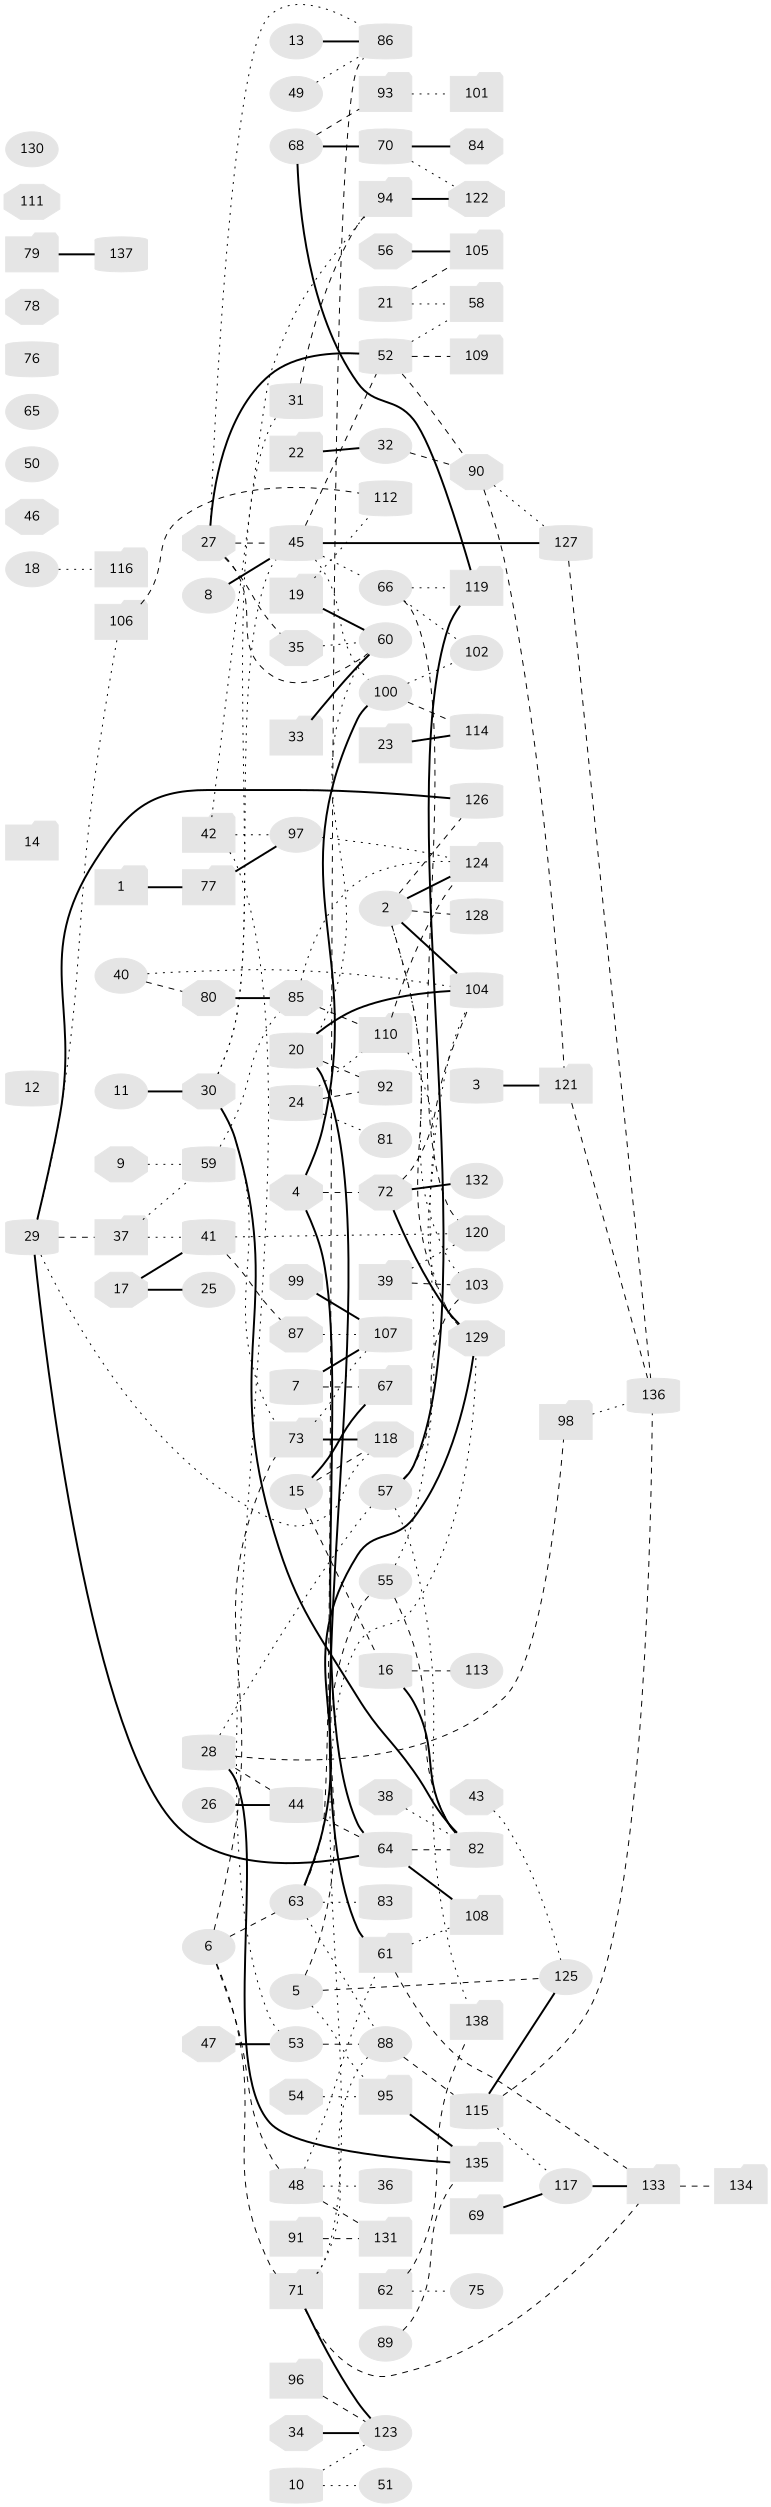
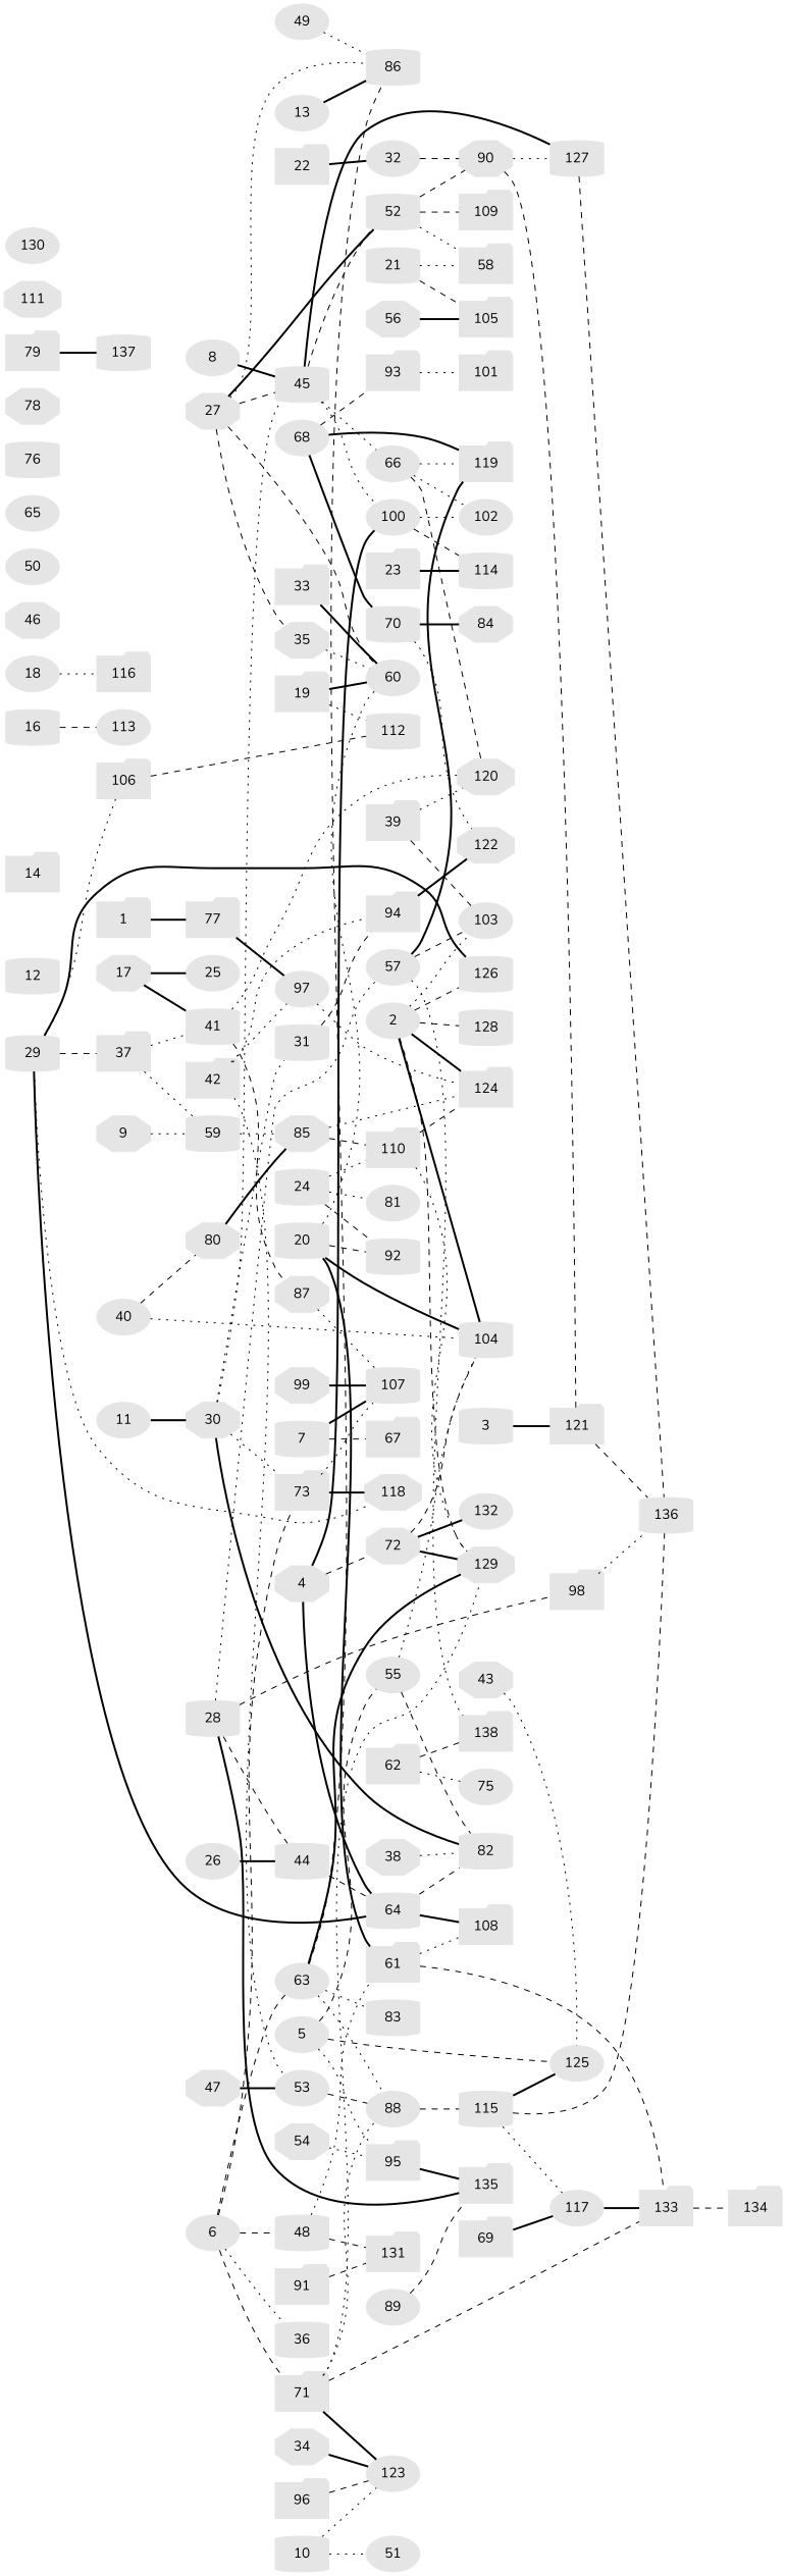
  graph {
    fontname=Nunito
    rankdir=LR
    node [color=gray90 fontname=Nunito shape=folder style=filled]
    edge [fontname=Nunito style=dotted]
    1
    77
    97 [shape=ellipse]
    2 [shape=ellipse]
    103 [shape=ellipse]
    104 [shape=cylinder]
    124
    126 [shape=cylinder]
    128 [shape=cylinder]
    129 [shape=octagon]
    3 [shape=cylinder]
    121
    136 [shape=cylinder]
    4 [shape=octagon]
    64 [shape=cylinder]
    72 [shape=octagon]
    100 [shape=ellipse]
    82 [shape=cylinder]
    108
    132 [shape=ellipse]
    114 [shape=cylinder]
    102 [shape=ellipse]
    5 [shape=ellipse]
    55 [shape=ellipse]
    95
    125 [shape=ellipse]
    135
    6 [shape=ellipse]
    36 [shape=cylinder]
    48 [shape=cylinder]
    63 [shape=ellipse]
    71
    73
    61
    131
    86 [shape=cylinder]
    88 [shape=ellipse]
    83 [shape=cylinder]
    123 [shape=ellipse]
    133
    107 [shape=cylinder]
    118 [shape=octagon]
    7 [shape=cylinder]
    67
    8 [shape=ellipse]
    45 [shape=cylinder]
    52 [shape=cylinder]
    66 [shape=ellipse]
    127 [shape=cylinder]
    9 [shape=octagon]
    59 [shape=cylinder]
    85 [shape=octagon]
    10 [shape=cylinder]
    51 [shape=ellipse]
    11 [shape=ellipse]
    30 [shape=octagon]
    31 [shape=cylinder]
    12 [shape=cylinder]
    13 [shape=ellipse]
    14
-   15 [shape=ellipse]
    16 [shape=cylinder]
    113 [shape=ellipse]
    17 [shape=octagon]
    25 [shape=ellipse]
    41 [shape=cylinder]
    120 [shape=octagon]
    87 [shape=octagon]
    18 [shape=ellipse]
    116
    60 [shape=ellipse]
    19
    112 [shape=cylinder]
    20 [shape=cylinder]
    92 [shape=cylinder]
    21 [shape=cylinder]
    58
    105
    32 [shape=ellipse]
    22
    90 [shape=octagon]
    23
    24 [shape=cylinder]
    81 [shape=ellipse]
    110
    26 [shape=ellipse]
    44 [shape=cylinder]
    27 [shape=octagon]
    35 [shape=octagon]
    109
    28 [shape=cylinder]
    57 [shape=ellipse]
    98
    119
    138
    29 [shape=cylinder]
    37
    106
    94
    122 [shape=octagon]
    33
    34 [shape=octagon]
    38 [shape=octagon]
    39
    40 [shape=ellipse]
    80 [shape=octagon]
    42
    53 [shape=ellipse]
    43 [shape=octagon]
    46 [shape=octagon]
    47 [shape=octagon]
    49 [shape=ellipse]
    50 [shape=ellipse]
    115 [shape=cylinder]
    54 [shape=octagon]
    56 [shape=octagon]
    134
    62
    75 [shape=ellipse]
    65 [shape=ellipse]
    68 [shape=ellipse]
    70 [shape=cylinder]
    93
    84 [shape=octagon]
    101
    117 [shape=ellipse]
    69
    76 [shape=cylinder]
    78 [shape=octagon]
    137 [shape=cylinder]
    79
    89 [shape=ellipse]
    91
    96
    99 [shape=octagon]
    111 [shape=octagon]
    130 [shape=ellipse]
    1 -- 77 [style=bold]
    77 -- 97 [style=bold]
    97 -- 124
    2 -- 103
    2 -- 104 [style=bold]
    2 -- 124 [style=bold]
    2 -- 126 [style=dashed]
    2 -- 128 [style=dashed]
    2 -- 129 [style=dashed]
    3 -- 121 [style=bold]
    121 -- 136 [style=dashed]
    4 -- 64 [style=bold]
    4 -- 72 [style=dashed]
    4 -- 100 [style=bold]
    64 -- 82 [style=dashed]
    64 -- 108 [style=bold]
    72 -- 104 [style=dashed]
    72 -- 129 [style=bold]
    72 -- 132 [style=bold]
    100 -- 114 [style=dashed]
    100 -- 102
    5 -- 55 [style=dashed]
    5 -- 95
    5 -- 125 [style=dashed]
    55 -- 104
    55 -- 82 [style=dashed]
    95 -- 135 [style=bold]
-   48 -- 36
+   6 -- 36
    6 -- 48 [style=dashed]
    6 -- 63 [style=dashed]
    6 -- 71 [style=dashed]
    6 -- 73 [style=dashed]
    48 -- 61
    48 -- 131 [style=dashed]
    63 -- 129 [style=bold]
    63 -- 86 [style=dashed]
    63 -- 88
    63 -- 83
    71 -- 129
    71 -- 88
    71 -- 123 [style=bold]
    71 -- 133 [style=dashed]
    73 -- 107
    73 -- 118 [style=bold]
    61 -- 108
    61 -- 133 [style=dashed]
    88 -- 115 [style=dashed]
    133 -- 134 [style=dashed]
    7 -- 107 [style=bold]
    7 -- 67 [style=dashed]
    8 -- 45 [style=bold]
    45 -- 100
    45 -- 52 [style=dashed]
    45 -- 66
    45 -- 127 [style=bold]
    52 -- 58
    52 -- 90 [style=dashed]
    52 -- 109 [style=dashed]
    66 -- 102
    66 -- 120 [style=dashed]
    66 -- 119
    127 -- 136 [style=dashed]
    9 -- 59
    59 -- 85
    85 -- 124
    85 -- 110 [style=dashed]
    10 -- 123
    10 -- 51
    11 -- 30 [style=bold]
    30 -- 82 [style=bold]
    30 -- 73
    30 -- 45
    30 -- 31
    31 -- 94 [style=dashed]
    13 -- 86 [style=bold]
-   15 -- 118 [style=dashed]
-   15 -- 67 [style=bold]
-   15 -- 16 [style=dashed]
-   16 -- 82 [style=bold]
    16 -- 113 [style=dashed]
    17 -- 25 [style=bold]
    17 -- 41 [style=bold]
    41 -- 120
    41 -- 87 [style=dashed]
    87 -- 107
    18 -- 116
    19 -- 60 [style=bold]
    19 -- 112
    20 -- 104 [style=bold]
    20 -- 61 [style=bold]
    20 -- 60
    20 -- 92 [style=dashed]
    21 -- 58
    21 -- 105 [style=dashed]
    32 -- 90 [style=dashed]
    22 -- 32 [style=bold]
    90 -- 121 [style=dashed]
    90 -- 127
    23 -- 114 [style=bold]
    24 -- 92 [style=dashed]
    24 -- 81
    24 -- 110
    110 -- 124 [style=dashed]
    110 -- 129
    26 -- 44 [style=bold]
    44 -- 64 [style=dashed]
    27 -- 86
    27 -- 45 [style=dashed]
    27 -- 52 [style=bold]
    27 -- 60 [style=dashed]
    27 -- 35 [style=dashed]
    35 -- 60
    28 -- 135 [style=bold]
    28 -- 44 [style=dashed]
    28 -- 57
    28 -- 98 [style=dashed]
    57 -- 103 [style=dashed]
    57 -- 119 [style=bold]
    57 -- 138
    98 -- 136
    29 -- 126 [style=bold]
    29 -- 64 [style=bold]
    29 -- 118
    29 -- 37 [style=dashed]
    29 -- 106
    37 -- 59
    37 -- 41
    106 -- 112 [style=dashed]
    94 -- 122 [style=bold]
    33 -- 60 [style=bold]
    34 -- 123 [style=bold]
    38 -- 82
    39 -- 103 [style=dashed]
    39 -- 120
    40 -- 104
    40 -- 80 [style=dashed]
    80 -- 85 [style=bold]
    42 -- 97
    42 -- 94
    42 -- 53
    53 -- 88 [style=dashed]
    43 -- 125
    47 -- 53 [style=bold]
    49 -- 86
    115 -- 136 [style=dashed]
    115 -- 125 [style=bold]
    115 -- 117
    54 -- 95
    56 -- 105 [style=bold]
    62 -- 138 [style=dashed]
    62 -- 75
    68 -- 119 [style=bold]
    68 -- 70 [style=bold]
    68 -- 93 [style=dashed]
    70 -- 122
    70 -- 84 [style=bold]
    93 -- 101
    117 -- 133 [style=bold]
    69 -- 117 [style=bold]
    79 -- 137 [style=bold]
    89 -- 135 [style=dashed]
    91 -- 131 [style=dashed]
    96 -- 123 [style=dashed]
    99 -- 107 [style=bold]
  }
